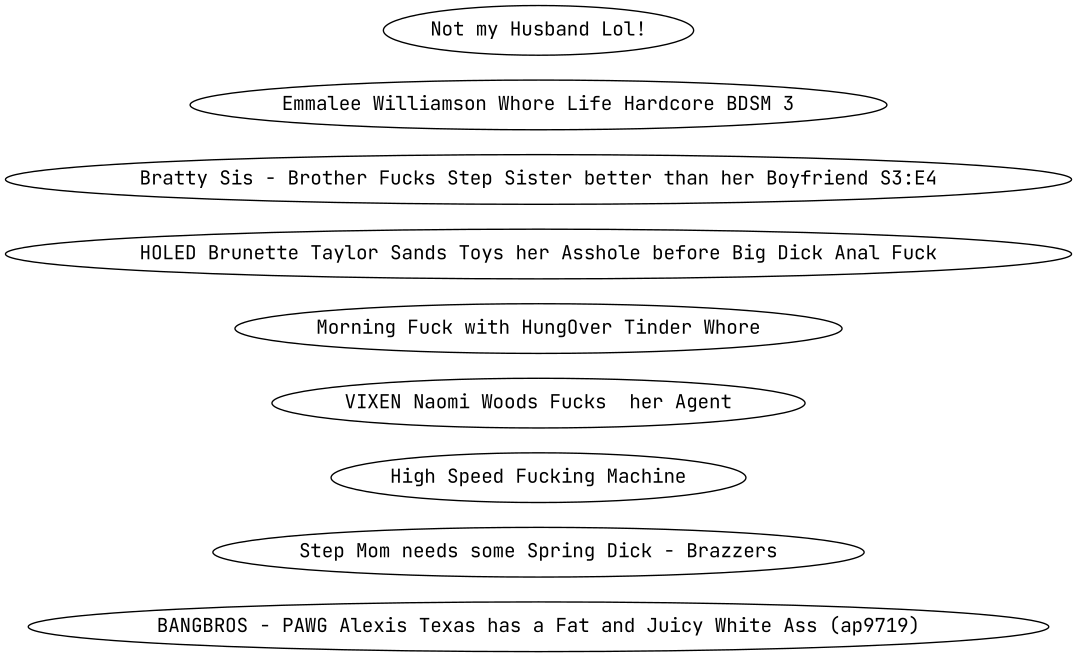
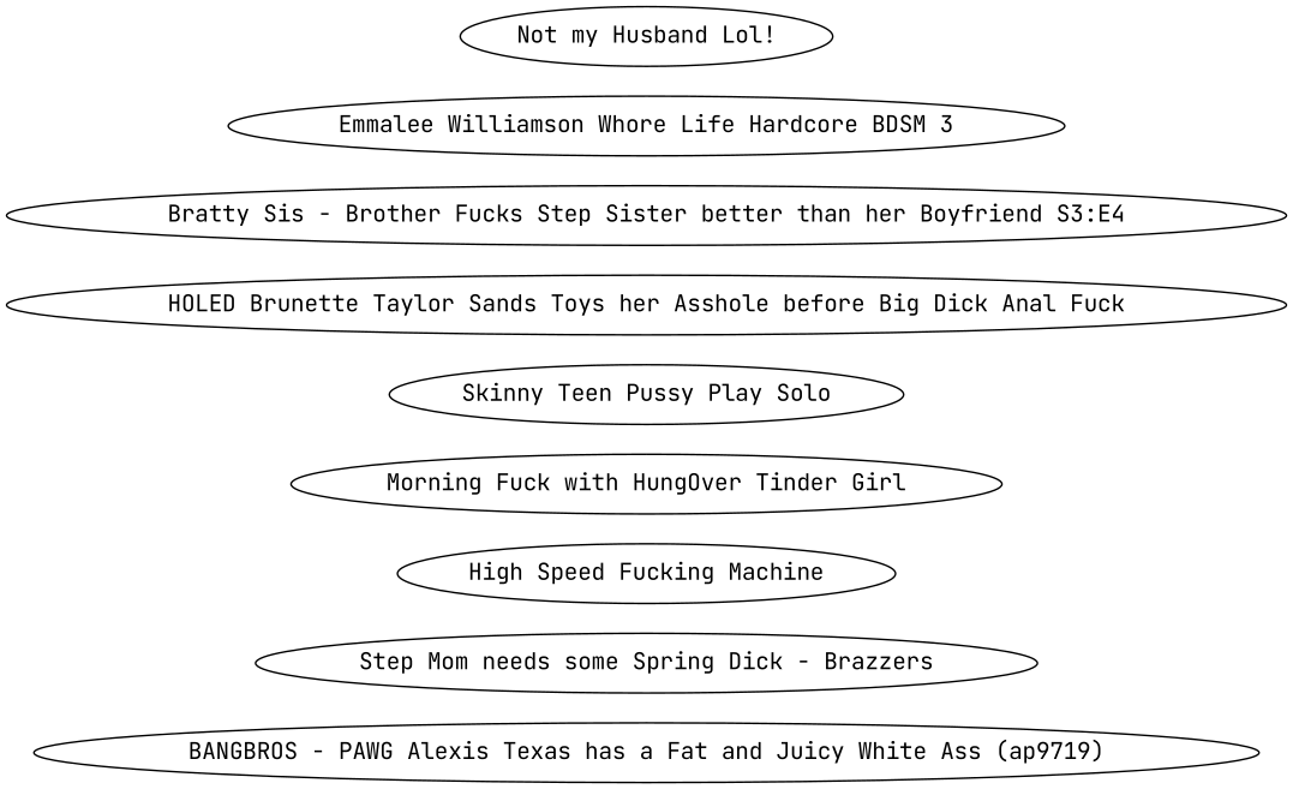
  digraph {
    rankdir=LR
    fontname="JetBrains Mono"
    node [level=0 fontname="JetBrains Mono"]
    n1 [hash=ph591c49b831236 label="BANGBROS - PAWG Alexis Texas has a Fat and Juicy White Ass (ap9719)"]
    n2 [hash=ph596380b539c62 label="Step Mom needs some Spring Dick - Brazzers"]
    n3 [hash=ph59ef54d41f47b label="High Speed Fucking Machine"]
-   n4 [hash=ph5a0daa22c25d5 label="VIXEN Naomi Woods Fucks  her Agent"]
-   n5 [hash=ph5a500731d3cd4 label="Morning Fuck with HungOver Tinder Whore"]
+   n5 [hash=ph5a500731d3cd4 label="Morning Fuck with HungOver Tinder Girl"]
+   n6 [hash=ph5a54dc672eccb label="Skinny Teen Pussy Play Solo"]
    n7 [hash=ph5a5685a34fb36 label="HOLED Brunette Taylor Sands Toys her Asshole before Big Dick Anal Fuck"]
    n8 [hash=ph5a5a2c9f3fee9 label="Bratty Sis - Brother Fucks Step Sister better than her Boyfriend S3:E4"]
    n9 [hash=ph5a6a8bba80ebe label="Emmalee Williamson Whore Life Hardcore BDSM 3"]
    n10 [hash=ph5a72a2a9ab49c label="Not my Husband Lol!"]
  }
